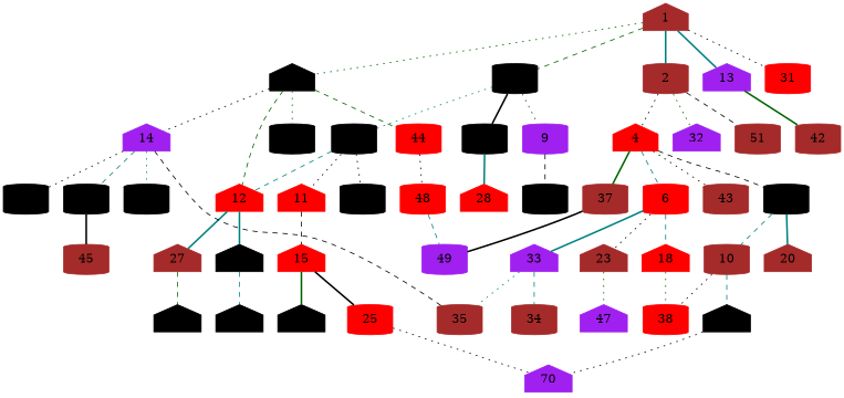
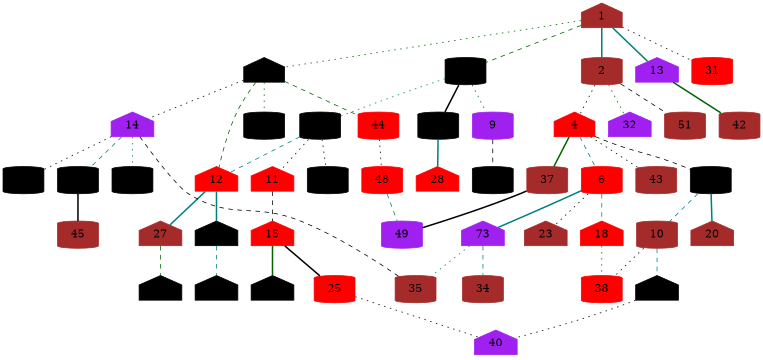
  graph {
    node [color=black shape=cylinder style=filled]
    edge [color=black style=dotted]
    1 [color=brown shape=house]
    2 [color=brown]
    3
    8 [shape=house]
    13 [color=purple shape=house]
    31 [color=red]
    4 [color=red shape=house]
    32 [color=purple shape=house]
    51 [color=brown]
    7
    9 [color=purple]
    22
    12 [color=red shape=house]
    14 [color=purple shape=house]
    41
    44 [color=red]
    42 [color=brown]
    5
    6 [color=red]
    37 [color=brown]
    43 [color=brown]
    11 [color=red shape=house]
    24
    17
    28 [color=red shape=house]
    10 [color=brown]
    20 [color=brown shape=house]
    18 [color=red shape=house]
    23 [color=brown shape=house]
-   33 [color=purple shape=house]
+   33 [color=purple shape=house label=73]
    49 [color=purple]
    16 [shape=house]
    38 [color=red]
-   47 [color=purple shape=house]
    35 [color=brown]
    34 [color=brown]
    15 [color=red shape=house]
    19 [shape=house]
    27 [color=brown shape=house]
    21
    29
    36
    48 [color=red]
-   40 [color=purple shape=house label=70]
+   40 [color=purple shape=house]
    25 [color=red]
    26 [shape=house]
    46 [shape=house]
    30 [shape=house]
    45 [color=brown]
    1 -- 2 [color=teal style=bold]
    1 -- 3 [color=darkgreen style=dashed]
    1 -- 8 [color=darkgreen]
    1 -- 13 [color=teal style=bold]
    1 -- 31
    2 -- 4
    2 -- 32 [color=darkgreen]
    2 -- 51 [style=dashed]
    3 -- 7 [color=teal]
    3 -- 9 [color=darkgreen]
    3 -- 22 [style=bold]
    8 -- 12 [color=darkgreen style=dashed]
    8 -- 14
    8 -- 41 [color=darkgreen]
    8 -- 44 [color=darkgreen style=dashed]
    13 -- 42 [color=darkgreen style=bold]
    4 -- 5 [style=dashed]
    4 -- 6 [color=teal style=dashed]
    4 -- 37 [color=darkgreen style=bold]
    4 -- 43
    7 -- 12 [color=teal style=dashed]
    7 -- 11
    7 -- 24
    9 -- 17 [style=dashed]
    22 -- 28 [color=teal style=bold]
    12 -- 19 [color=teal style=bold]
    12 -- 27 [color=teal style=bold]
    14 -- 35 [style=dashed]
    14 -- 21 [color=teal style=dashed]
    14 -- 29
    14 -- 36 [color=teal]
    44 -- 48
    5 -- 10 [color=teal style=dashed]
    5 -- 20 [color=teal style=bold]
    6 -- 18 [color=teal style=dashed]
    6 -- 23
    6 -- 33 [color=teal style=bold]
    37 -- 49 [style=bold]
    11 -- 15 [style=dashed]
    10 -- 16 [color=teal style=dashed]
    10 -- 38
    18 -- 38 [color=darkgreen]
-   23 -- 47 [color=darkgreen]
    33 -- 35 [color=teal]
    33 -- 34 [color=teal style=dashed]
    16 -- 40
    15 -- 25 [style=bold]
    15 -- 26 [color=darkgreen style=bold]
    19 -- 46 [color=teal style=dashed]
    27 -- 30 [color=darkgreen style=dashed]
    21 -- 45 [style=bold]
    48 -- 49 [color=teal style=dashed]
    25 -- 40
  }
